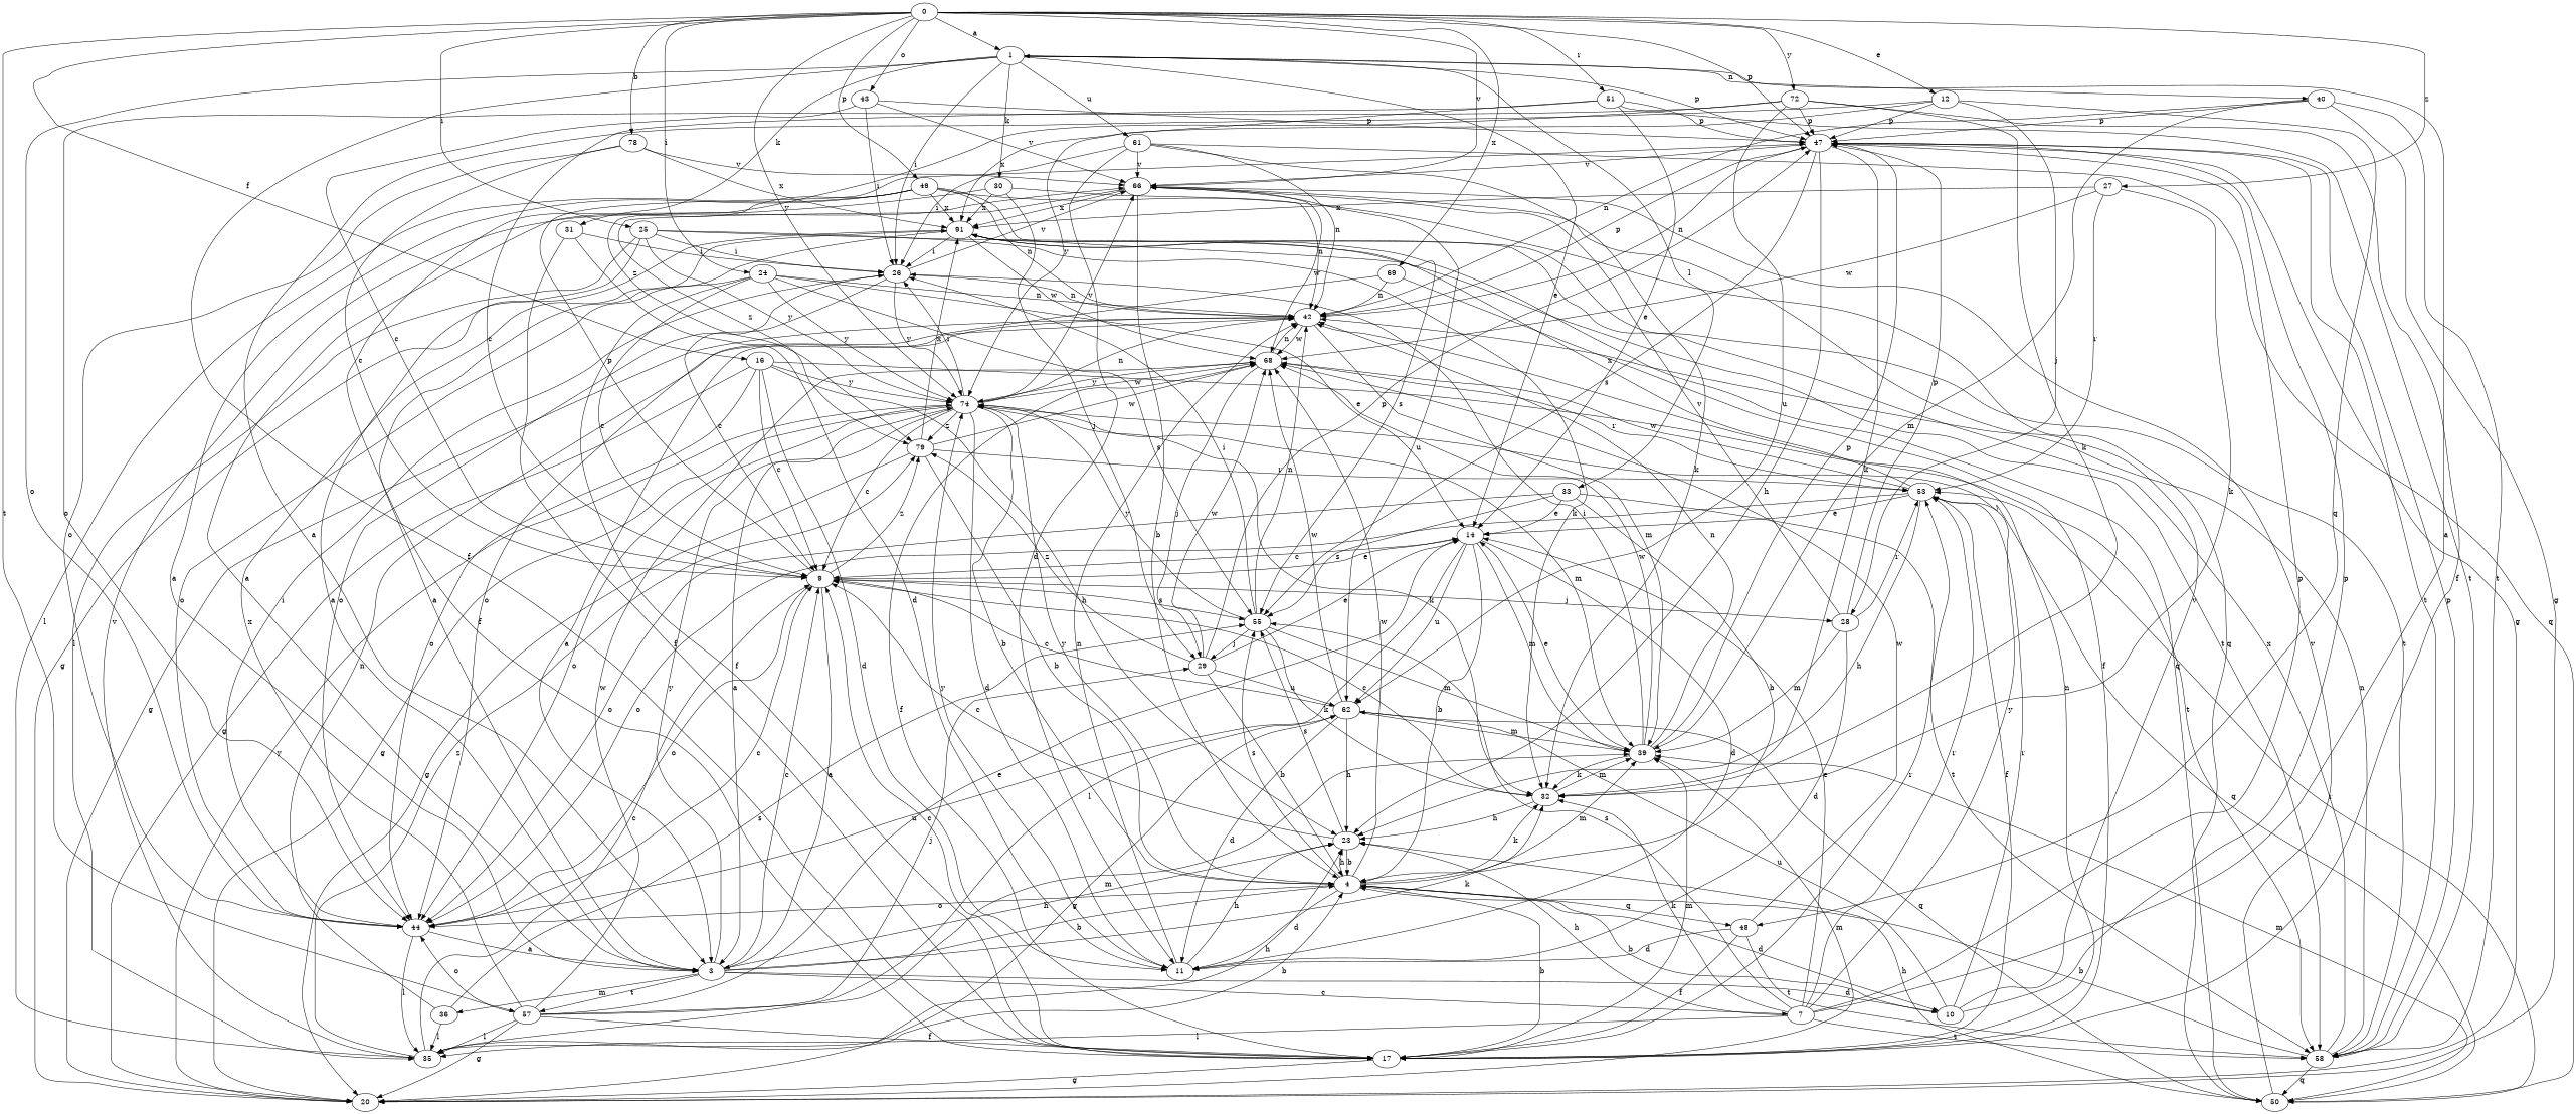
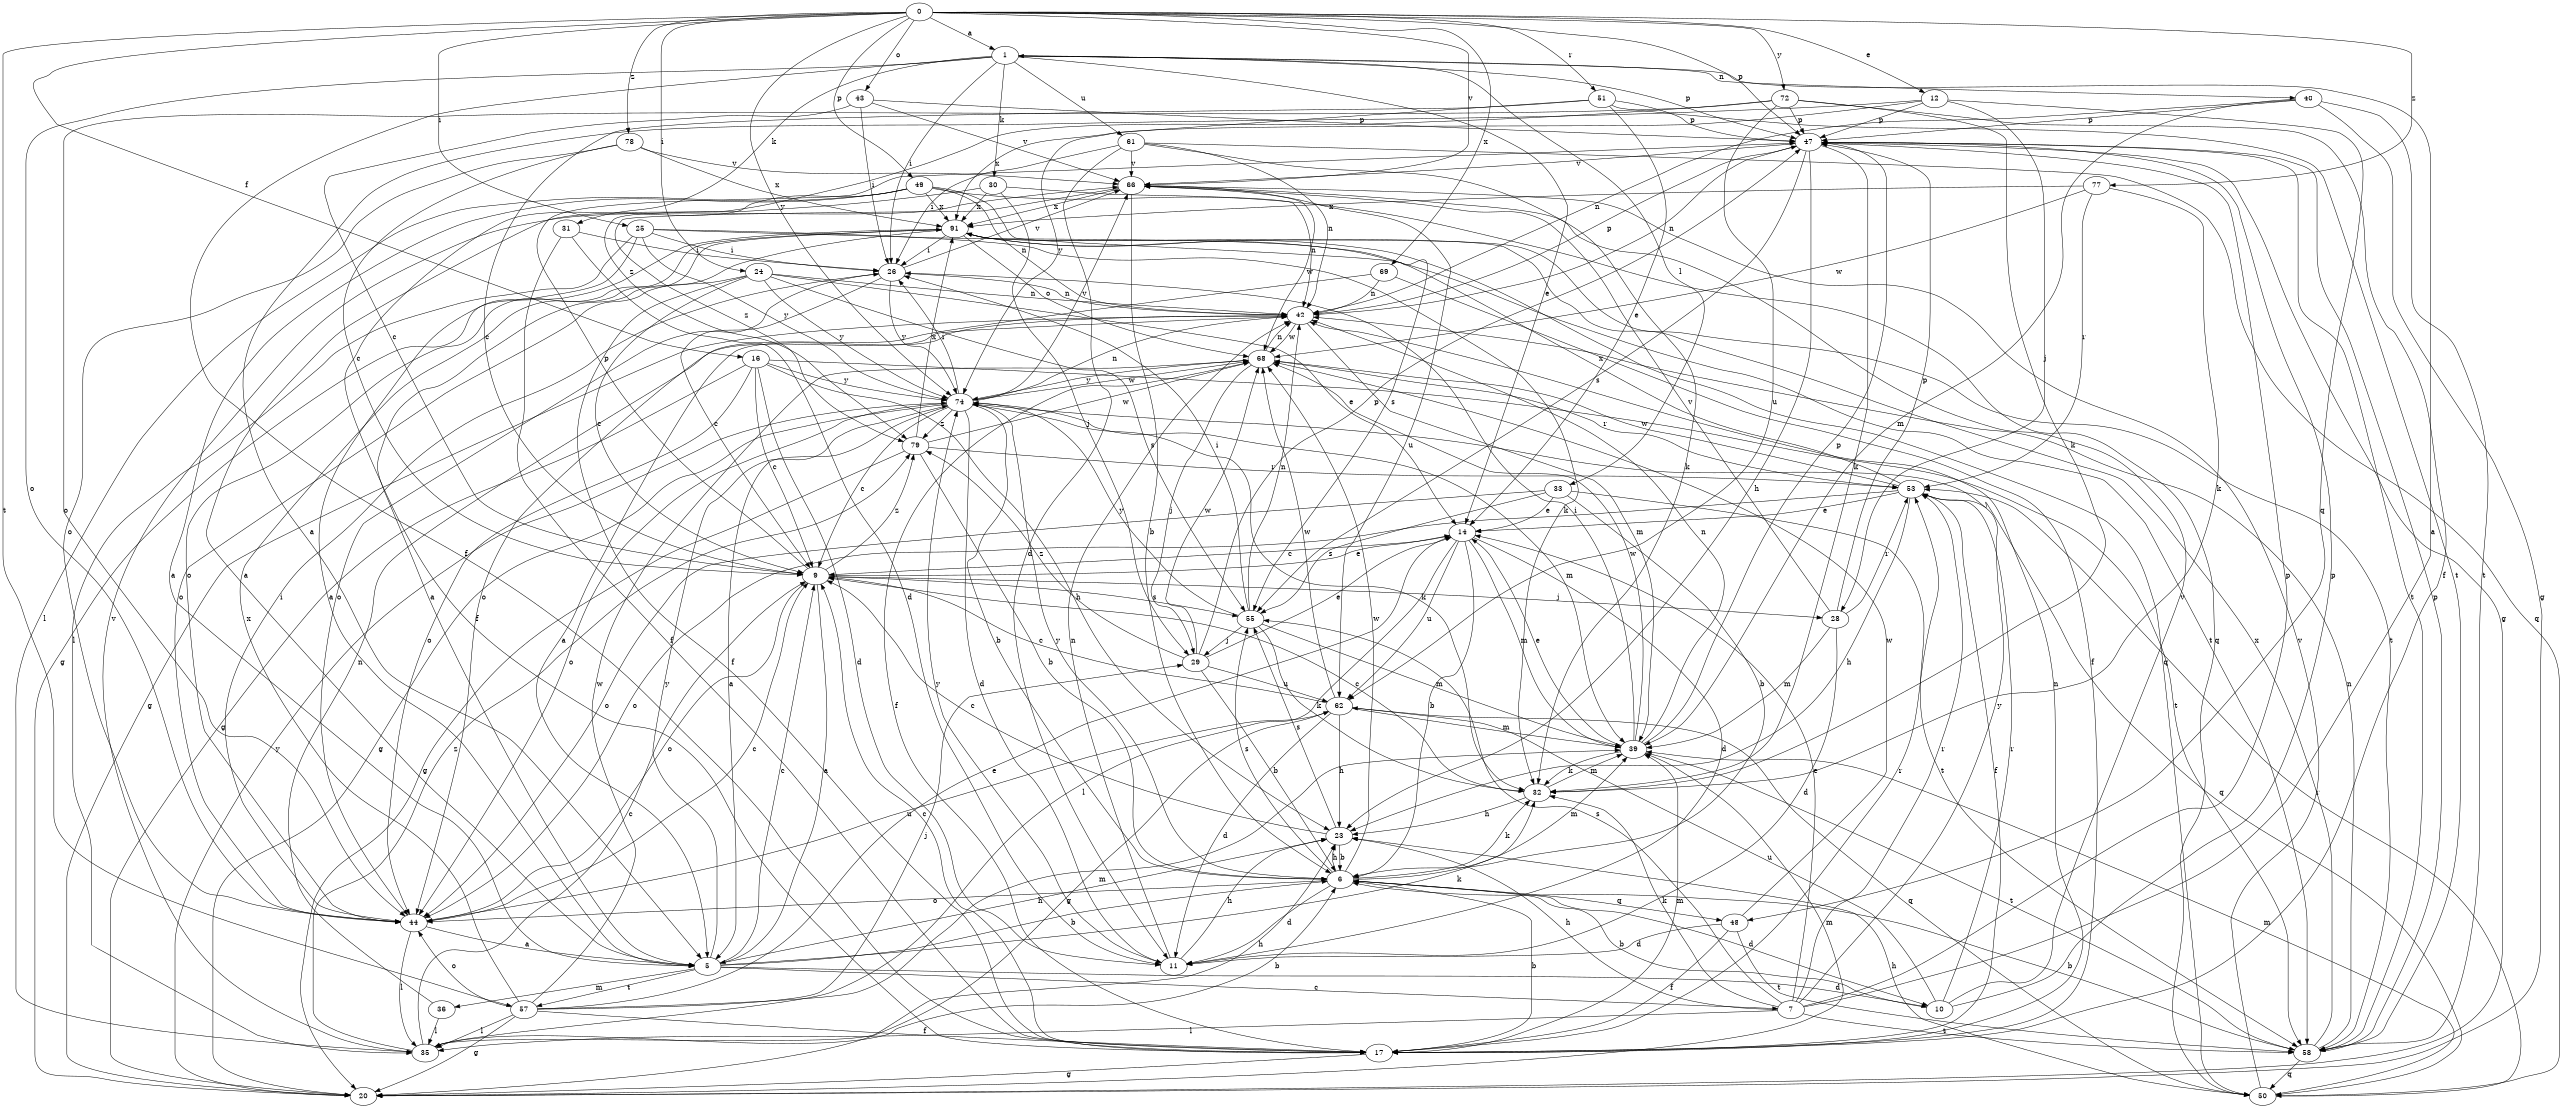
  strict digraph {
    0
    1
    12
    16
    24
    25
    43
    n8 [label=49]
    47
    51
    57
    66
    69
    72
    74
-   77 [label=27]
+   77
    78
    14
    17
    26
    30
    31
    33
    40
    44
    61
-   3
+   3 [label=5]
    48
    28
    n30 [label=91]
    9
    23
    11
    58
    20
    55
    42
    32
    35
    50
    39
    68
    29
-   6 [label=4]
+   6
    79
    62
    53
    7
    10
    36
    0 -> 1 [label=a]
    0 -> 12 [label=e]
    0 -> 16 [label=f]
    0 -> 24 [label=i]
    0 -> 25 [label=i]
    0 -> 43 [label=o]
    0 -> n8 [label=p]
    0 -> 47 [label=p]
    0 -> 51 [label=r]
    0 -> 57 [label=t]
    0 -> 66 [label=v]
    0 -> 69 [label=x]
    0 -> 72 [label=y]
    0 -> 74 [label=y]
    0 -> 77 [label=z]
-   0 -> 78 [label=b]
+   0 -> 78 [label=z]
    1 -> 47 [label=p]
    1 -> 14 [label=e]
    1 -> 17 [label=f]
    1 -> 26 [label=i]
    1 -> 30 [label=k]
    1 -> 31 [label=k]
    1 -> 33 [label=l]
    1 -> 40 [label=n]
    1 -> 44 [label=o]
    1 -> 61 [label=u]
    12 -> 47 [label=p]
    12 -> 3 [label=a]
    12 -> 48 [label=q]
    12 -> 28 [label=j]
    12 -> n30 [label=x]
    16 -> 74 [label=y]
    16 -> 44 [label=o]
    16 -> 9 [label=c]
    16 -> 23 [label=h]
    16 -> 11 [label=d]
    16 -> 58 [label=t]
    16 -> 20 [label=g]
    24 -> 74 [label=y]
    24 -> 14 [label=e]
    24 -> 17 [label=f]
    24 -> 44 [label=o]
    24 -> 9 [label=c]
    24 -> 55 [label=s]
    24 -> 42 [label=n]
    25 -> 74 [label=y]
    25 -> 26 [label=i]
    25 -> 3 [label=a]
    25 -> 58 [label=t]
    25 -> 32 [label=k]
    25 -> 35 [label=l]
    43 -> 47 [label=p]
    43 -> 66 [label=v]
    43 -> 26 [label=i]
    43 -> 9 [label=c]
    n8 -> 17 [label=f]
    n8 -> 3 [label=a]
    n8 -> n30 [label=x]
    n8 -> 55 [label=s]
    n8 -> 42 [label=n]
    n8 -> 35 [label=l]
    n8 -> 50 [label=q]
    47 -> 66 [label=v]
    47 -> 23 [label=h]
    47 -> 58 [label=t]
    47 -> 20 [label=g]
    47 -> 55 [label=s]
    47 -> 42 [label=n]
    47 -> 32 [label=k]
    51 -> 47 [label=p]
    51 -> 74 [label=y]
    51 -> 14 [label=e]
    51 -> 9 [label=c]
    51 -> 58 [label=t]
    57 -> 14 [label=e]
    57 -> 17 [label=f]
    57 -> 44 [label=o]
    57 -> n30 [label=x]
    57 -> 20 [label=g]
    57 -> 35 [label=l]
    57 -> 39 [label=m]
    57 -> 68 [label=w]
    57 -> 29 [label=j]
    66 -> n30 [label=x]
    66 -> 68 [label=w]
    66 -> 6 [label=b]
    66 -> 79 [label=z]
    66 -> 62 [label=u]
    69 -> 17 [label=f]
    69 -> 44 [label=o]
    69 -> 42 [label=n]
    72 -> 47 [label=p]
    72 -> 17 [label=f]
    72 -> 44 [label=o]
    72 -> 32 [label=k]
    72 -> 79 [label=z]
    72 -> 62 [label=u]
    74 -> 66 [label=v]
    74 -> 26 [label=i]
    74 -> 44 [label=o]
    74 -> 3 [label=a]
    74 -> 9 [label=c]
    74 -> 11 [label=d]
    74 -> 20 [label=g]
    74 -> 42 [label=n]
    74 -> 32 [label=k]
    74 -> 39 [label=m]
    74 -> 68 [label=w]
    74 -> 6 [label=b]
    74 -> 79 [label=z]
    77 -> n30 [label=x]
    77 -> 32 [label=k]
    77 -> 68 [label=w]
    77 -> 53 [label=r]
    78 -> 66 [label=v]
    78 -> 44 [label=o]
    78 -> n30 [label=x]
    78 -> 9 [label=c]
    14 -> 9 [label=c]
    14 -> 11 [label=d]
    14 -> 35 [label=l]
    14 -> 39 [label=m]
    14 -> 6 [label=b]
    14 -> 62 [label=u]
    17 -> 9 [label=c]
    17 -> 20 [label=g]
    17 -> 42 [label=n]
    17 -> 39 [label=m]
    17 -> 6 [label=b]
    17 -> 53 [label=r]
    26 -> 66 [label=v]
    26 -> 74 [label=y]
    26 -> 44 [label=o]
    26 -> 9 [label=c]
    26 -> 42 [label=n]
    30 -> 3 [label=a]
    30 -> n30 [label=x]
    30 -> 42 [label=n]
    30 -> 29 [label=j]
    31 -> 17 [label=f]
    31 -> 26 [label=i]
    31 -> 11 [label=d]
    33 -> 14 [label=e]
    33 -> 44 [label=o]
    33 -> 58 [label=t]
    33 -> 55 [label=s]
    33 -> 6 [label=b]
    40 -> 47 [label=p]
    40 -> 58 [label=t]
    40 -> 20 [label=g]
    40 -> 42 [label=n]
    40 -> 39 [label=m]
    44 -> 26 [label=i]
    44 -> 3 [label=a]
    44 -> 9 [label=c]
    44 -> 35 [label=l]
    44 -> 62 [label=u]
    61 -> 66 [label=v]
    61 -> 26 [label=i]
    61 -> 11 [label=d]
    61 -> 42 [label=n]
    61 -> 32 [label=k]
    61 -> 50 [label=q]
    3 -> 57 [label=t]
    3 -> 74 [label=y]
    3 -> 9 [label=c]
    3 -> 23 [label=h]
    3 -> 32 [label=k]
    3 -> 6 [label=b]
    3 -> 7 [label=c]
    3 -> 10 [label=d]
    3 -> 36 [label=m]
    48 -> 17 [label=f]
    48 -> 11 [label=d]
    48 -> 58 [label=t]
    48 -> 68 [label=w]
    28 -> 47 [label=p]
    28 -> 66 [label=v]
    28 -> 11 [label=d]
    28 -> 39 [label=m]
    28 -> 53 [label=r]
    n30 -> 26 [label=i]
+   n30 -> 44 [label=o]
    n30 -> 3 [label=a]
    n30 -> 58 [label=t]
    n30 -> 20 [label=g]
    n30 -> 50 [label=q]
-   n30 -> 68 [label=w]
+   n30 -> 68 [label=o]
    9 -> 47 [label=p]
    9 -> 14 [label=e]
    9 -> 44 [label=o]
    9 -> 3 [label=a]
    9 -> 28 [label=j]
    9 -> 55 [label=s]
    9 -> 79 [label=z]
    23 -> 9 [label=c]
    23 -> 55 [label=s]
    23 -> 6 [label=b]
    11 -> 74 [label=y]
    11 -> 23 [label=h]
    11 -> 42 [label=n]
    58 -> 47 [label=p]
    58 -> n30 [label=x]
    58 -> 42 [label=n]
    58 -> 50 [label=q]
    58 -> 6 [label=b]
    20 -> 74 [label=y]
    20 -> 39 [label=m]
    55 -> 74 [label=y]
    55 -> 26 [label=i]
    55 -> 42 [label=n]
    55 -> 32 [label=k]
    55 -> 39 [label=m]
    55 -> 29 [label=j]
    42 -> 47 [label=p]
    42 -> 3 [label=a]
    42 -> 20 [label=g]
    42 -> 39 [label=m]
    42 -> 68 [label=w]
    32 -> 9 [label=c]
    32 -> 23 [label=h]
    32 -> 39 [label=m]
    35 -> 66 [label=v]
    35 -> 9 [label=c]
    35 -> 23 [label=h]
    35 -> 6 [label=b]
    35 -> 79 [label=z]
    50 -> 66 [label=v]
    50 -> 23 [label=h]
    50 -> 39 [label=m]
    50 -> 53 [label=r]
    39 -> 47 [label=p]
    39 -> 14 [label=e]
    39 -> 26 [label=i]
+   39 -> 58 [label=t]
    39 -> 42 [label=n]
    39 -> 32 [label=k]
    39 -> 68 [label=w]
    68 -> 74 [label=y]
    68 -> 17 [label=f]
    68 -> 42 [label=n]
    68 -> 29 [label=j]
    68 -> 53 [label=r]
    29 -> 47 [label=p]
    29 -> 14 [label=e]
    29 -> 68 [label=w]
    29 -> 6 [label=b]
    29 -> 79 [label=z]
    29 -> 62 [label=u]
    6 -> 74 [label=y]
    6 -> 44 [label=o]
    6 -> 48 [label=q]
    6 -> 23 [label=h]
    6 -> 11 [label=d]
    6 -> 55 [label=s]
    6 -> 32 [label=k]
    6 -> 39 [label=m]
    6 -> 68 [label=w]
    6 -> 10 [label=d]
    79 -> n30 [label=x]
    79 -> 20 [label=g]
    79 -> 68 [label=w]
    79 -> 6 [label=b]
    79 -> 53 [label=r]
    62 -> 9 [label=c]
    62 -> 23 [label=h]
    62 -> 11 [label=d]
    62 -> 20 [label=g]
    62 -> 50 [label=q]
    62 -> 39 [label=m]
    62 -> 68 [label=w]
    53 -> 14 [label=e]
    53 -> 17 [label=f]
    53 -> 44 [label=o]
    53 -> n30 [label=x]
    53 -> 23 [label=h]
    53 -> 50 [label=q]
    53 -> 68 [label=w]
    7 -> 1 [label=a]
    7 -> 47 [label=p]
    7 -> 74 [label=y]
    7 -> 14 [label=e]
    7 -> 23 [label=h]
    7 -> 58 [label=t]
    7 -> 55 [label=s]
    7 -> 32 [label=k]
    7 -> 35 [label=l]
    7 -> 53 [label=r]
    10 -> 47 [label=p]
    10 -> 66 [label=v]
    10 -> 6 [label=b]
    10 -> 62 [label=u]
    10 -> 53 [label=r]
-   36 -> 55 [label=s]
    36 -> 42 [label=n]
    36 -> 35 [label=l]
  }
